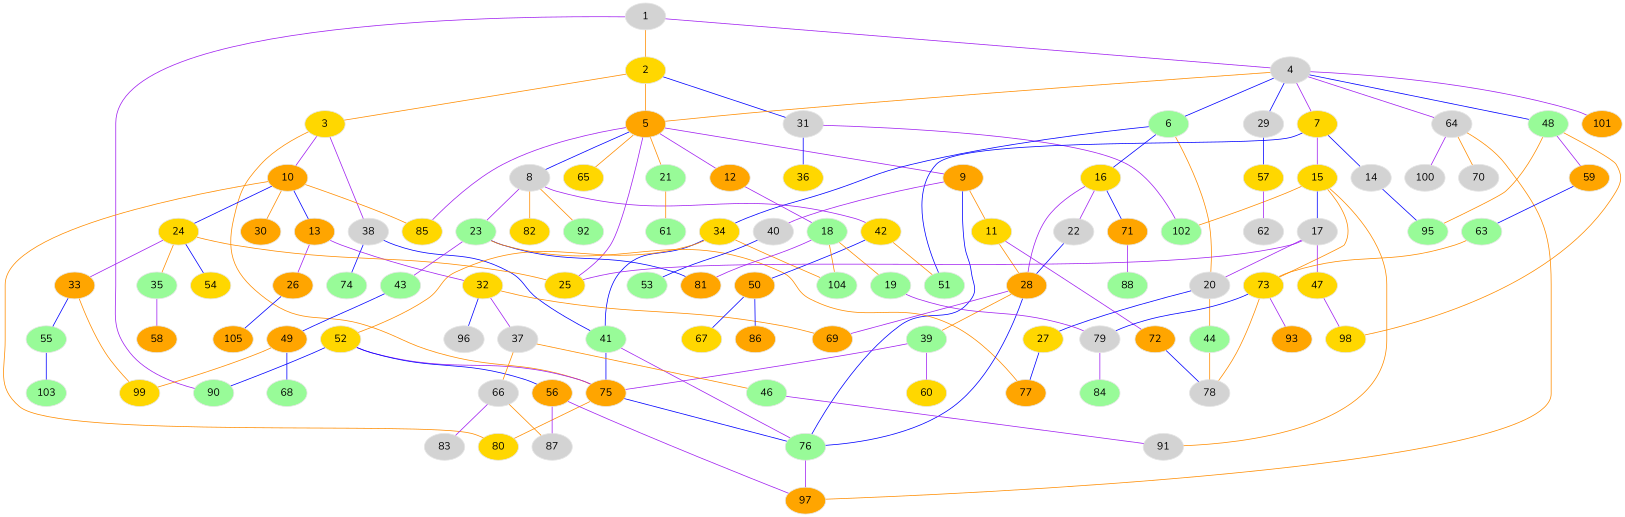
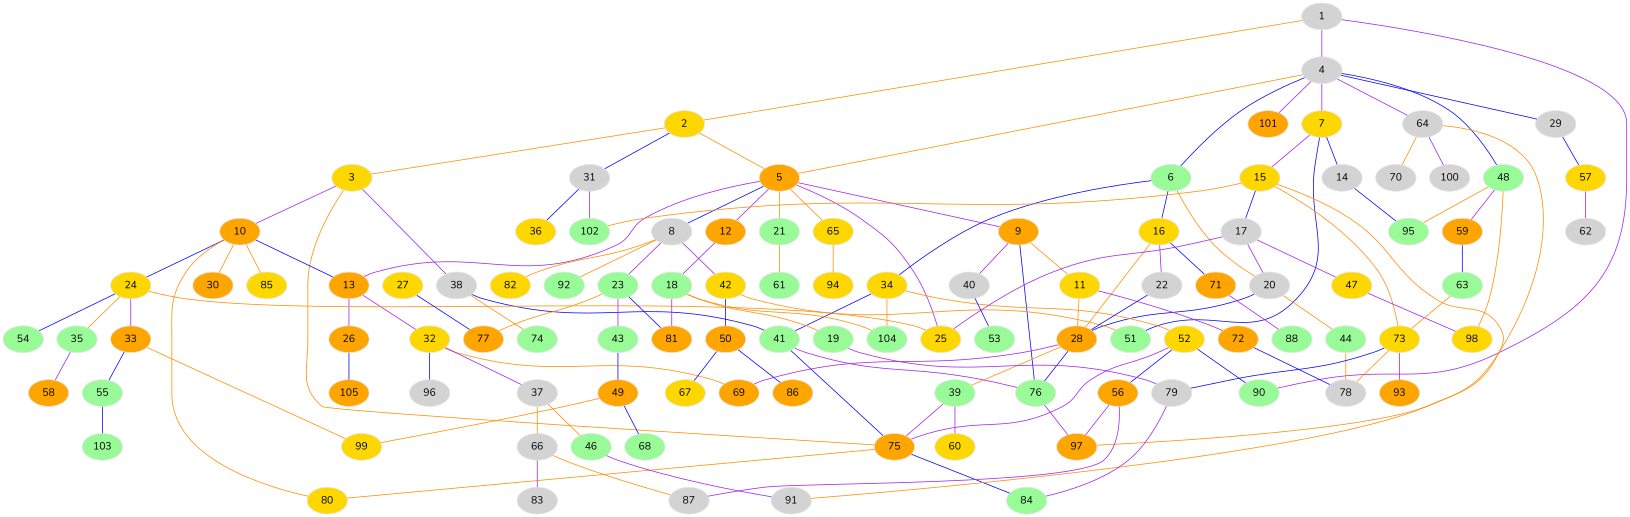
  graph {
    fontname=Nunito
    node [color=gray90 fillcolor=palegreen fontname=Nunito style=filled]
    edge [color=purple fontname=Nunito]
    1 [fillcolor=lightgrey]
    2 [fillcolor=gold]
    4 [fillcolor=lightgrey]
    90
    3 [fillcolor=gold]
    5 [fillcolor=orange]
    31 [fillcolor=lightgrey]
    6
    7 [fillcolor=gold]
    29 [fillcolor=lightgrey]
    48
    64 [fillcolor=lightgrey]
    101 [fillcolor=orange]
    10 [fillcolor=orange]
    38 [fillcolor=lightgrey]
    75 [fillcolor=orange]
    8 [fillcolor=lightgrey]
    9 [fillcolor=orange]
    12 [fillcolor=orange]
    13 [fillcolor=orange]
    21
    25 [fillcolor=gold]
    65 [fillcolor=gold]
    102
    36 [fillcolor=gold]
    24 [fillcolor=gold]
    30 [fillcolor=orange]
    80 [fillcolor=gold]
    85 [fillcolor=gold]
    41
    74
    76
    16 [fillcolor=gold]
    20 [fillcolor=lightgrey]
    34 [fillcolor=gold]
    14 [fillcolor=lightgrey]
    15 [fillcolor=gold]
    51
    57 [fillcolor=gold]
    95
    98 [fillcolor=gold]
    59 [fillcolor=orange]
    97 [fillcolor=orange]
    70 [fillcolor=lightgrey]
    100 [fillcolor=lightgrey]
    23
    42 [fillcolor=gold]
    82 [fillcolor=gold]
    92
    11 [fillcolor=gold]
    40 [fillcolor=lightgrey]
    18
    26 [fillcolor=orange]
    32 [fillcolor=gold]
    61
+   94 [fillcolor=gold]
    28 [fillcolor=orange]
    22 [fillcolor=lightgrey]
    71 [fillcolor=orange]
    27 [fillcolor=gold]
    44
    104
    52 [fillcolor=gold]
    17 [fillcolor=lightgrey]
    73 [fillcolor=gold]
    91 [fillcolor=lightgrey]
    81 [fillcolor=orange]
    43
    77 [fillcolor=orange]
    50 [fillcolor=orange]
    72 [fillcolor=orange]
    53
    33 [fillcolor=orange]
    35
-   54 [fillcolor=gold]
+   54
    39
    69 [fillcolor=orange]
    78 [fillcolor=lightgrey]
    19
    105 [fillcolor=orange]
    37 [fillcolor=lightgrey]
    96 [fillcolor=lightgrey]
    47 [fillcolor=gold]
    79 [fillcolor=lightgrey]
    93 [fillcolor=orange]
    88
    84
    49 [fillcolor=orange]
    55
    99 [fillcolor=gold]
    58 [fillcolor=orange]
    60 [fillcolor=gold]
    62 [fillcolor=lightgrey]
    46
    66 [fillcolor=lightgrey]
    103
    56 [fillcolor=orange]
    87 [fillcolor=lightgrey]
    83 [fillcolor=lightgrey]
    67 [fillcolor=gold]
    86 [fillcolor=orange]
    68
    63
    1 -- 2 [color=darkorange]
    1 -- 4
    1 -- 90
    2 -- 3 [color=darkorange]
    2 -- 5 [color=darkorange]
    2 -- 31 [color=blue]
    4 -- 5 [color=darkorange]
    4 -- 6 [color=blue]
    4 -- 7
    4 -- 29 [color=blue]
    4 -- 48 [color=blue]
    4 -- 64
    4 -- 101
    3 -- 10
    3 -- 38
    3 -- 75 [color=darkorange]
    5 -- 8 [color=blue]
    5 -- 9
    5 -- 12
-   5 -- 85
+   5 -- 13
    5 -- 21 [color=darkorange]
    5 -- 25
    5 -- 65 [color=darkorange]
    31 -- 102
    31 -- 36 [color=blue]
    6 -- 16 [color=blue]
    6 -- 20 [color=darkorange]
    6 -- 34 [color=blue]
    7 -- 14 [color=blue]
    7 -- 15
    7 -- 51 [color=blue]
    29 -- 57 [color=blue]
    48 -- 95 [color=darkorange]
    48 -- 98 [color=darkorange]
    48 -- 59
    64 -- 97 [color=darkorange]
    64 -- 70 [color=darkorange]
    64 -- 100
    10 -- 13 [color=blue]
    10 -- 24 [color=blue]
    10 -- 30 [color=darkorange]
    10 -- 80 [color=darkorange]
    10 -- 85 [color=darkorange]
    38 -- 41 [color=blue]
-   38 -- 74 [color=blue]
+   38 -- 74 [color=darkorange]
    75 -- 80 [color=darkorange]
-   75 -- 76 [color=blue]
+   75 -- 84 [color=blue]
    8 -- 23
    8 -- 42
    8 -- 82 [color=darkorange]
    8 -- 92 [color=darkorange]
    9 -- 76 [color=blue]
    9 -- 11 [color=darkorange]
    9 -- 40
    12 -- 18
    13 -- 26
    13 -- 32
    21 -- 61 [color=darkorange]
+   65 -- 94 [color=darkorange]
    24 -- 25 [color=darkorange]
    24 -- 33
    24 -- 35 [color=darkorange]
    24 -- 54 [color=blue]
    41 -- 75 [color=blue]
    41 -- 76
    76 -- 97
-   16 -- 28
+   16 -- 28 [color=darkorange]
    16 -- 22
    16 -- 71 [color=blue]
-   20 -- 27 [color=blue]
+   20 -- 28 [color=blue]
    20 -- 44 [color=darkorange]
    34 -- 41 [color=blue]
    34 -- 104 [color=darkorange]
    34 -- 52 [color=darkorange]
    14 -- 95 [color=blue]
    15 -- 102 [color=darkorange]
    15 -- 17 [color=blue]
    15 -- 73 [color=darkorange]
    15 -- 91 [color=darkorange]
    57 -- 62
    59 -- 63 [color=blue]
    23 -- 81 [color=blue]
    23 -- 43
    23 -- 77 [color=darkorange]
    42 -- 51 [color=darkorange]
    42 -- 50 [color=blue]
    11 -- 28 [color=darkorange]
    11 -- 72
    40 -- 53 [color=blue]
    18 -- 104 [color=darkorange]
    18 -- 81
    18 -- 19 [color=darkorange]
    26 -- 105 [color=blue]
    32 -- 69 [color=darkorange]
    32 -- 37
    32 -- 96 [color=blue]
    28 -- 76 [color=blue]
    28 -- 39 [color=darkorange]
    28 -- 69
    22 -- 28 [color=blue]
    71 -- 88
    27 -- 77 [color=blue]
    44 -- 78 [color=darkorange]
    52 -- 90 [color=blue]
    52 -- 75
    52 -- 56 [color=blue]
    17 -- 25
    17 -- 20
    17 -- 47
    73 -- 78 [color=darkorange]
    73 -- 79 [color=blue]
    73 -- 93
    43 -- 49 [color=blue]
    50 -- 67 [color=blue]
    50 -- 86 [color=blue]
    72 -- 78 [color=blue]
    33 -- 55 [color=blue]
    33 -- 99 [color=darkorange]
    35 -- 58
    39 -- 75
    39 -- 60
    19 -- 79
    37 -- 46 [color=darkorange]
    37 -- 66 [color=darkorange]
    47 -- 98
    79 -- 84
    49 -- 99 [color=darkorange]
    49 -- 68 [color=blue]
    55 -- 103 [color=blue]
    46 -- 91
    66 -- 87 [color=darkorange]
    66 -- 83
    56 -- 97
    56 -- 87
    63 -- 73 [color=darkorange]
  }
